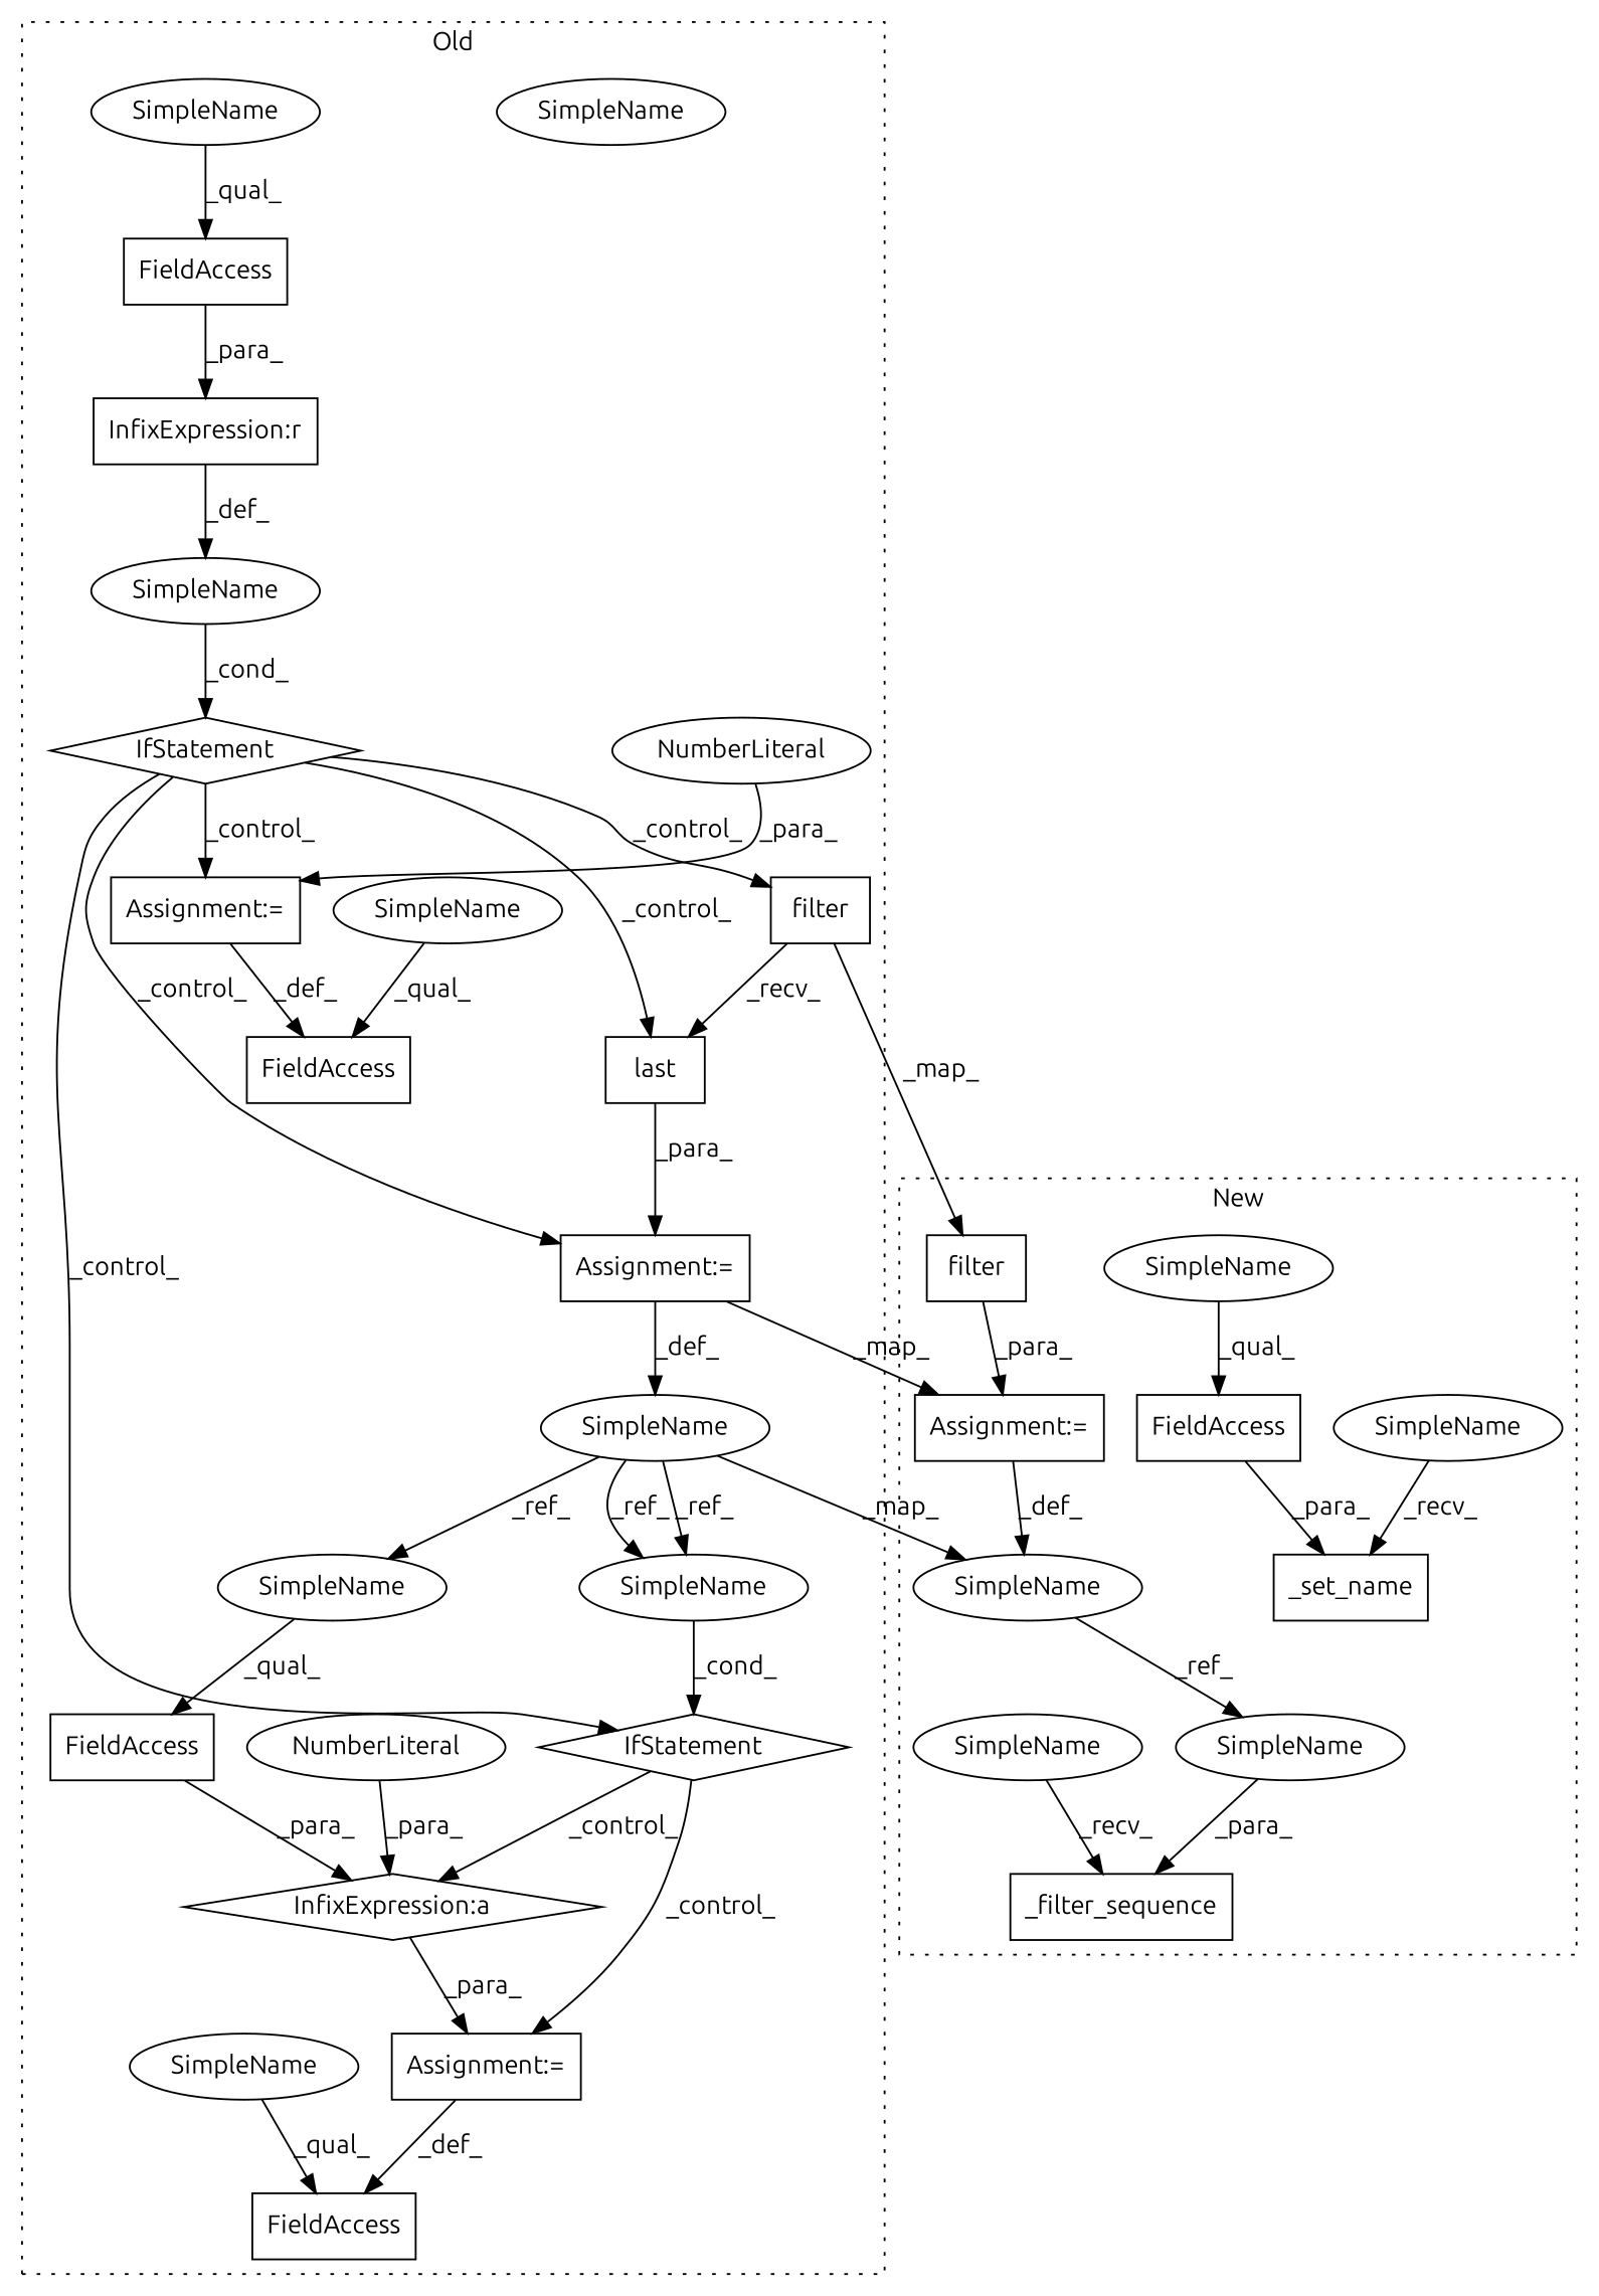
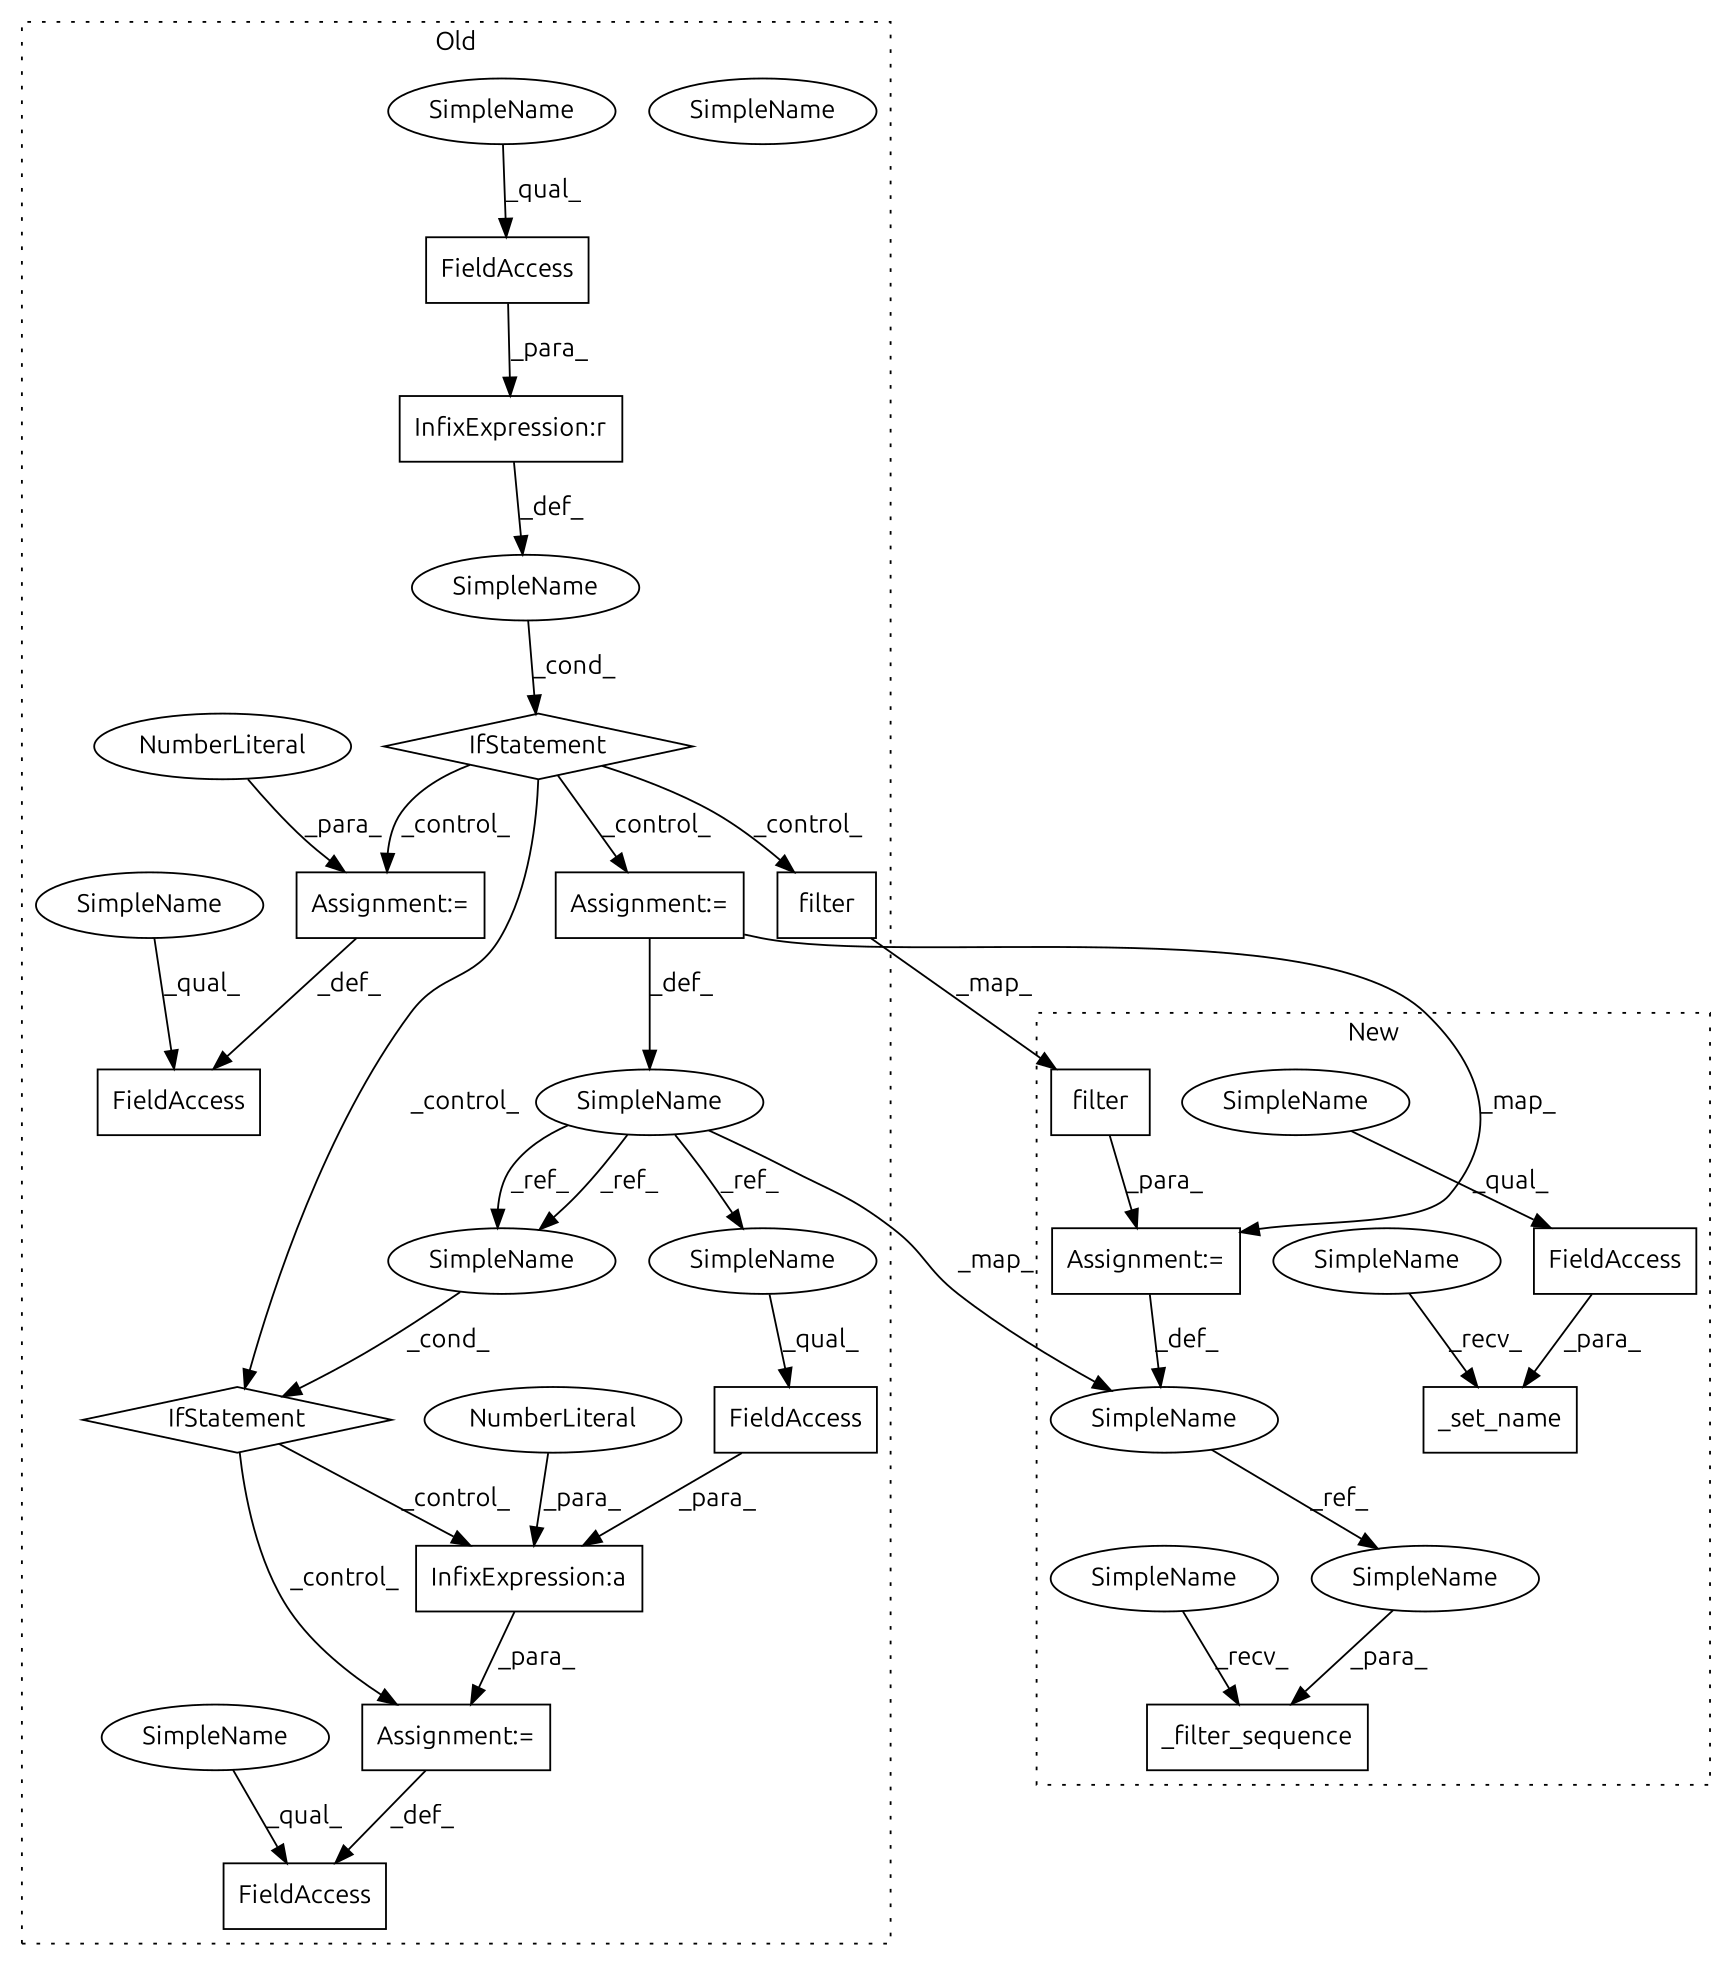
  digraph {
    fontname=Ubuntu
    node [a=42 fontname=Ubuntu l=4 s=1609 shape=box]
    edge [fontname=Ubuntu]
    n1 [a=25 l="4,2" label=IfStatement s="1605,1613" shape=diamond]
    n2 [label=SimpleName shape=ellipse]
    n3 [a=7 l=1 label="Assignment:=" s=1638]
    n4 [a=22 l=13 label=FieldAccess s=1625]
    n5 [a=22 l=13 label=FieldAccess s=1582]
    n6 [a=7 l=1 label="Assignment:=" s=1595]
-   n7 [a=27 l=3 label="InfixExpression:a" s=1653 shape=diamond]
+   n7 [a=27 l=3 label="InfixExpression:a" s=1653]
    n8 [a=34 l=1 label=NumberLiteral s=1596 shape=ellipse]
    n9 [a=34 l=1 label=NumberLiteral s=1656 shape=ellipse]
    n10 [a=27 label="InfixExpression:r" s=1507]
-   n11 [a=32 l=6 label=last s=1568]
    n12 [a=22 l=13 label=FieldAccess s=1640]
    n13 [a=32 l="7,1" label=filter s="1547,1566"]
    n14 [a=22 l=7 label=FieldAccess s=1500]
    n15 [label=SimpleName s=1525 shape=ellipse]
    n16 [a=25 l="4,2" label=IfStatement s="1496,1515" shape=diamond]
    n17 [label=SimpleName shape=ellipse l="" s=""]
    n18 [a=7 l=1 label="Assignment:=" s=1529]
    n19 [label=SimpleName s=1640 shape=ellipse]
    n20 [label=SimpleName shape=ellipse]
    n21 [label=SimpleName s=1500 shape=ellipse]
    n22 [label=SimpleName s=1625 shape=ellipse]
    n23 [label=SimpleName s=1582 shape=ellipse]
    n24 [a=32 l="14,1" label=_filter_sequence s="1596,1622"]
    n25 [a=32 l="7,1" label=filter s="1565,1584"]
    n26 [l=12 label=SimpleName s=1526 shape=ellipse]
    n27 [a=7 l=1 label="Assignment:=" s=1538]
    n28 [a=32 l="10,1" label=_set_name s="1634,1660"]
    n29 [a=22 l=16 label=FieldAccess s=1644]
    n30 [l=12 label=SimpleName s=1610 shape=ellipse]
    n31 [label=SimpleName s=1591 shape=ellipse]
    n32 [label=SimpleName s=1629 shape=ellipse]
    n33 [label=SimpleName s=1644 shape=ellipse]
    subgraph cluster_1 {
      label=Old
      style=dotted
      n1
      n2
      n3
      n4
      n5
      n6
      n7
      n8
      n9
      n10
-     n11
      n12
      n13
      n14
      n15
      n16
      n17
      n18
      n19
      n20
      n21
      n22
      n23
    }
    subgraph cluster_2 {
      label=New
      style=dotted
      n24
      n25
      n26
      n27
      n28
      n29
      n30
      n31
      n32
      n33
    }
    n1 -> n3 [label=_control_]
    n1 -> n7 [label=_control_]
    n3 -> n4 [label=_def_]
    n6 -> n5 [label=_def_]
    n7 -> n3 [label=_para_]
    n8 -> n6 [label=_para_]
    n9 -> n7 [label=_para_]
    n10 -> n17 [label=_def_]
-   n11 -> n18 [label=_para_]
    n12 -> n7 [label=_para_]
-   n13 -> n11 [label=_recv_]
    n13 -> n25 [label=_map_]
    n14 -> n10 [label=_para_]
    n15 -> n19 [label=_ref_]
    n15 -> n20 [label=_ref_]
    n15 -> n20 [label=_ref_]
    n15 -> n26 [label=_map_]
    n16 -> n1 [label=_control_]
    n16 -> n6 [label=_control_]
-   n16 -> n11 [label=_control_]
    n16 -> n13 [label=_control_]
    n16 -> n18 [label=_control_]
    n17 -> n16 [label=_cond_]
    n18 -> n15 [label=_def_]
    n18 -> n27 [label=_map_]
    n19 -> n12 [label=_qual_]
    n20 -> n1 [label=_cond_]
    n21 -> n14 [label=_qual_]
    n22 -> n4 [label=_qual_]
    n23 -> n5 [label=_qual_]
    n25 -> n27 [label=_para_]
    n26 -> n30 [label=_ref_]
    n27 -> n26 [label=_def_]
    n29 -> n28 [label=_para_]
    n30 -> n24 [label=_para_]
    n31 -> n24 [label=_recv_]
    n32 -> n28 [label=_recv_]
    n33 -> n29 [label=_qual_]
  }
